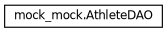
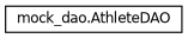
  digraph {
    rankdir=LR
-   n1 [color=black fillcolor=white fontname=Helvetica fontsize=10 height=0.2 label="mock_mock.AthleteDAO" shape=record style=filled width=0.4]
+   n1 [color=black fillcolor=white fontname=Helvetica fontsize=10 height=0.2 label="mock_dao.AthleteDAO" shape=record style=filled width=0.4]
  }
